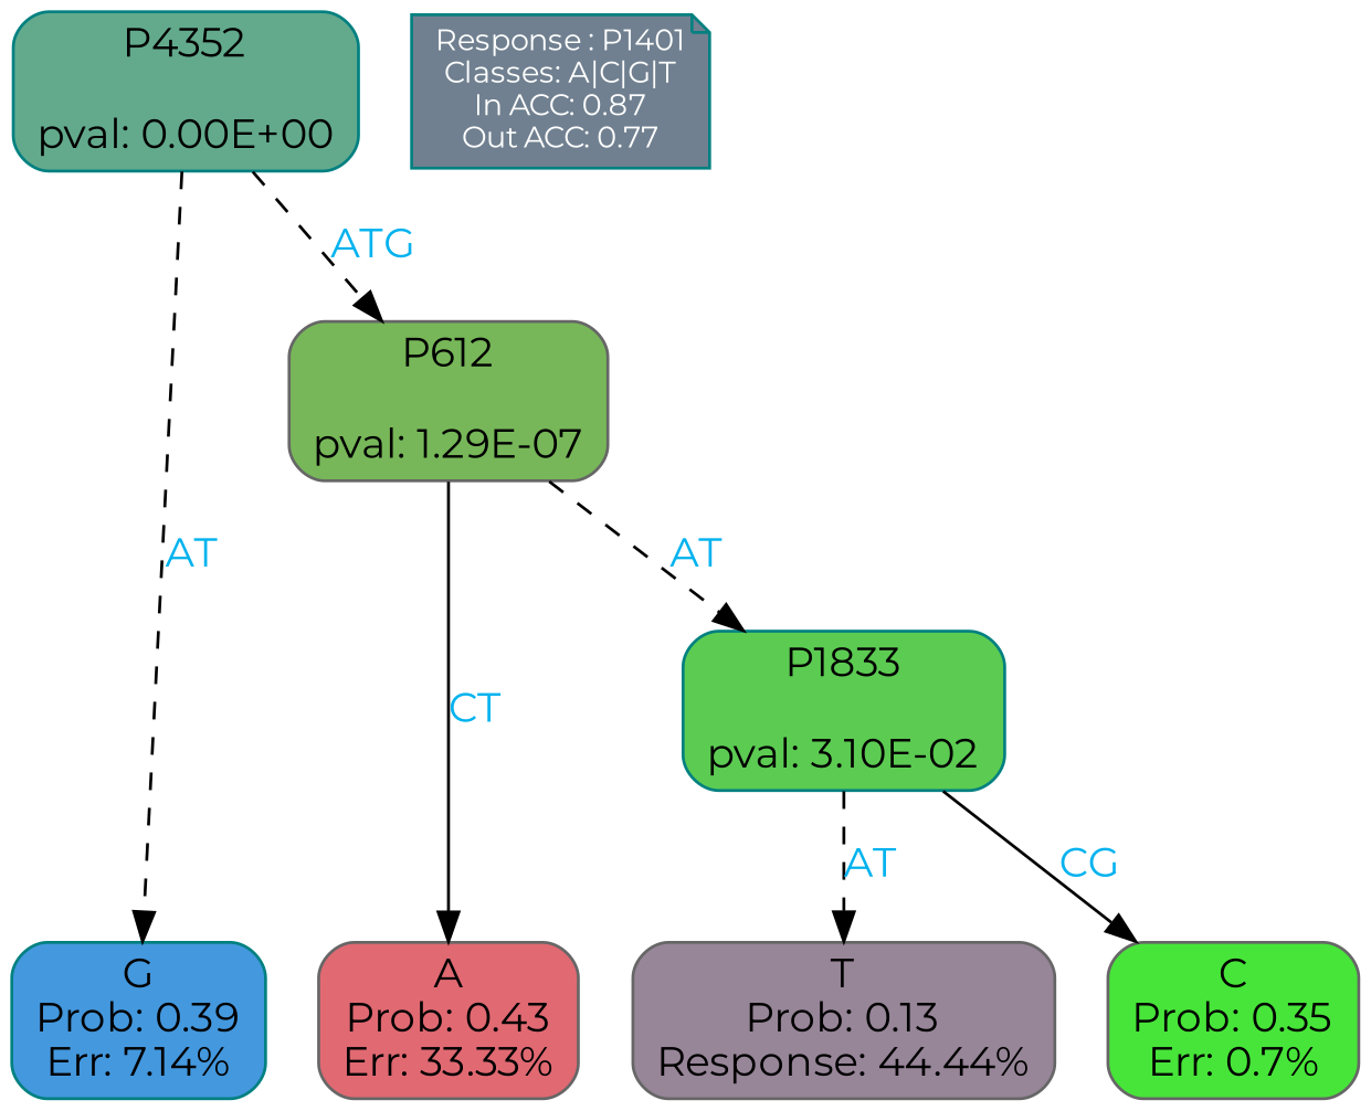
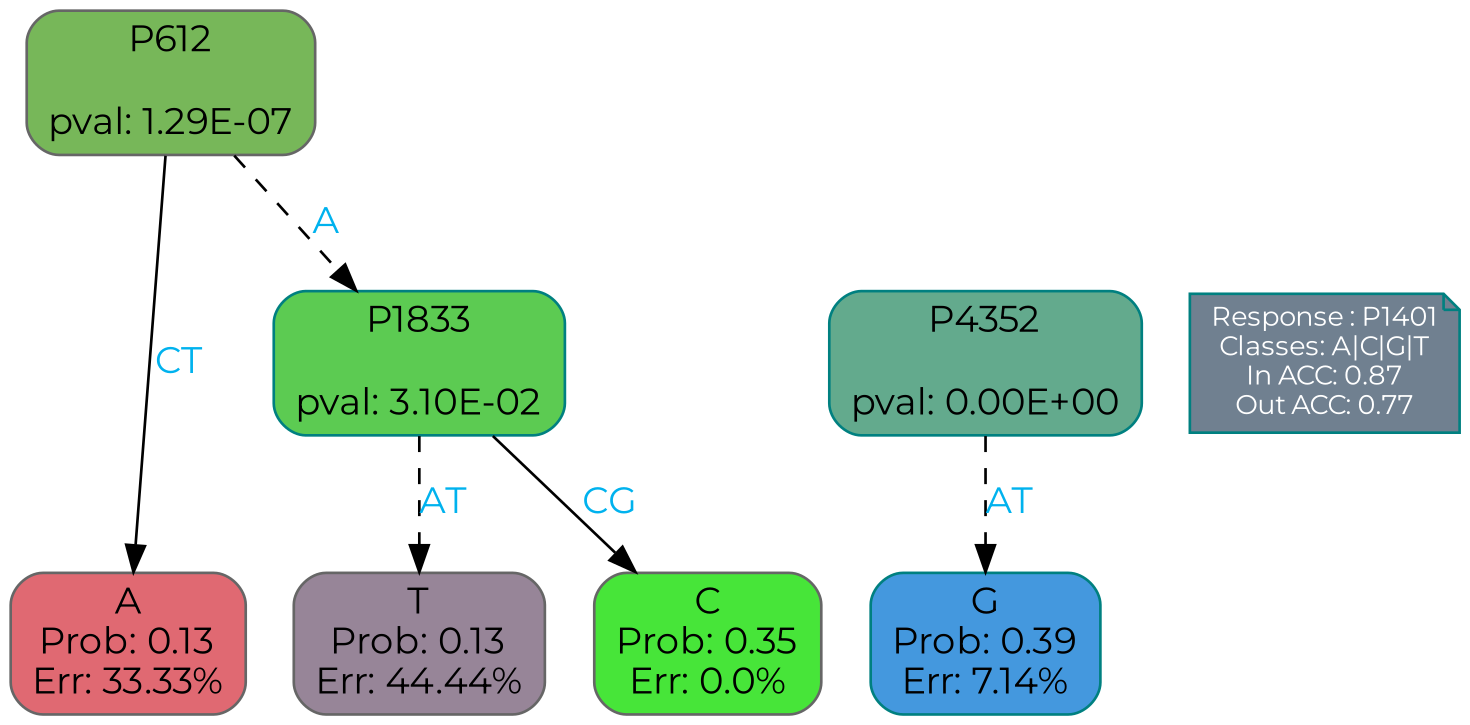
  digraph {
    fontname=Montserrat
    ranksep=equally
    splines=polylines
    node [color=gray40 fontname=Montserrat shape=box style="filled, rounded"]
    edge [fontcolor=deepskyblue2 fontname=Montserrat style=dashed]
-   n1 [fillcolor="#978598" label="T\nProb: 0.13\nResponse: 44.44%"]
-   n2 [fillcolor="#47e539" label="C\nProb: 0.35\nErr: 0.7%"]
-   n3 [fillcolor="#e06972" label="A\nProb: 0.43\nErr: 33.33%"]
+   n1 [fillcolor="#978598" label="T\nProb: 0.13\nErr: 44.44%"]
+   n2 [fillcolor="#47e539" label="C\nProb: 0.35\nErr: 0.0%"]
+   n3 [fillcolor="#e06972" label="A\nProb: 0.13\nErr: 33.33%"]
    n4 [color=teal fillcolor="#4498de" label="G\nProb: 0.39\nErr: 7.14%"]
    n5 [align=left color=teal fillcolor=slategray fontcolor=white fontsize=10 label="Response : P1401\nClasses: A|C|G|T\nIn ACC: 0.87\nOut ACC: 0.77\n" shape=note style=filled]
    n6 [color=teal fillcolor="#63aa8d" label="P4352\n\npval: 0.00E+00"]
    n7 [fillcolor="#77b759" label="P612\n\npval: 1.29E-07"]
    n8 [color=teal fillcolor="#5ccb52" label="P1833\n\npval: 3.10E-02"]
    subgraph sub_1 {
      rank=same
      n1
      n2
      n3
      n4
    }
    subgraph sub_2 {
      rank=same
      n5
      n6
    }
    n6 -> n4 [label=AT]
-   n6 -> n7 [label=ATG]
    n7 -> n3 [label=CT style=solid]
-   n7 -> n8 [label=AT]
+   n7 -> n8 [label=A]
    n8 -> n1 [label=AT]
    n8 -> n2 [label=CG style=solid]
  }
